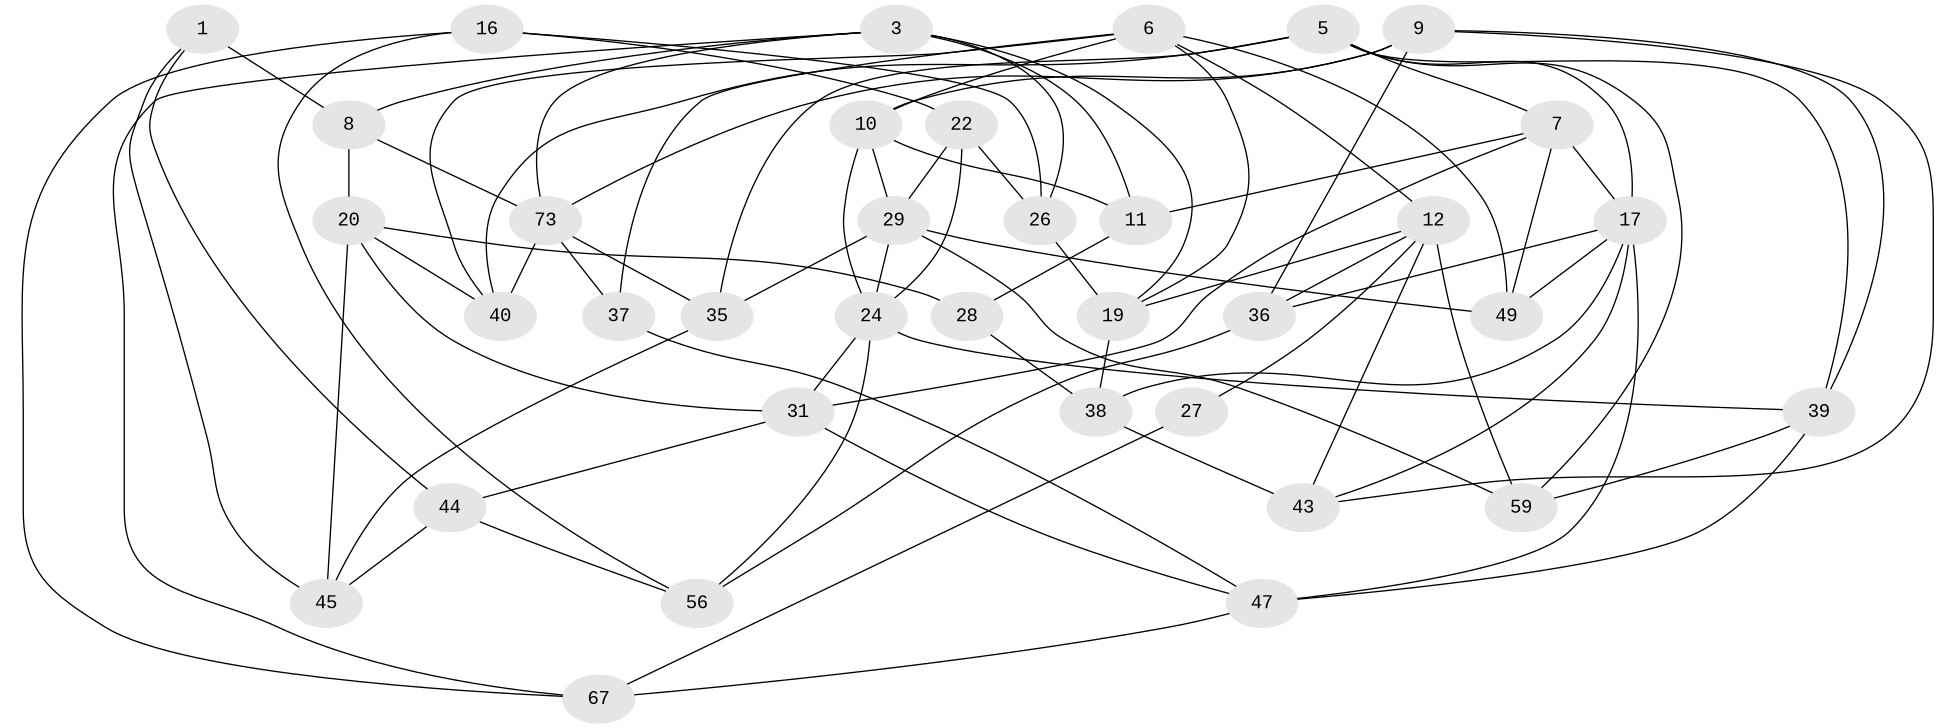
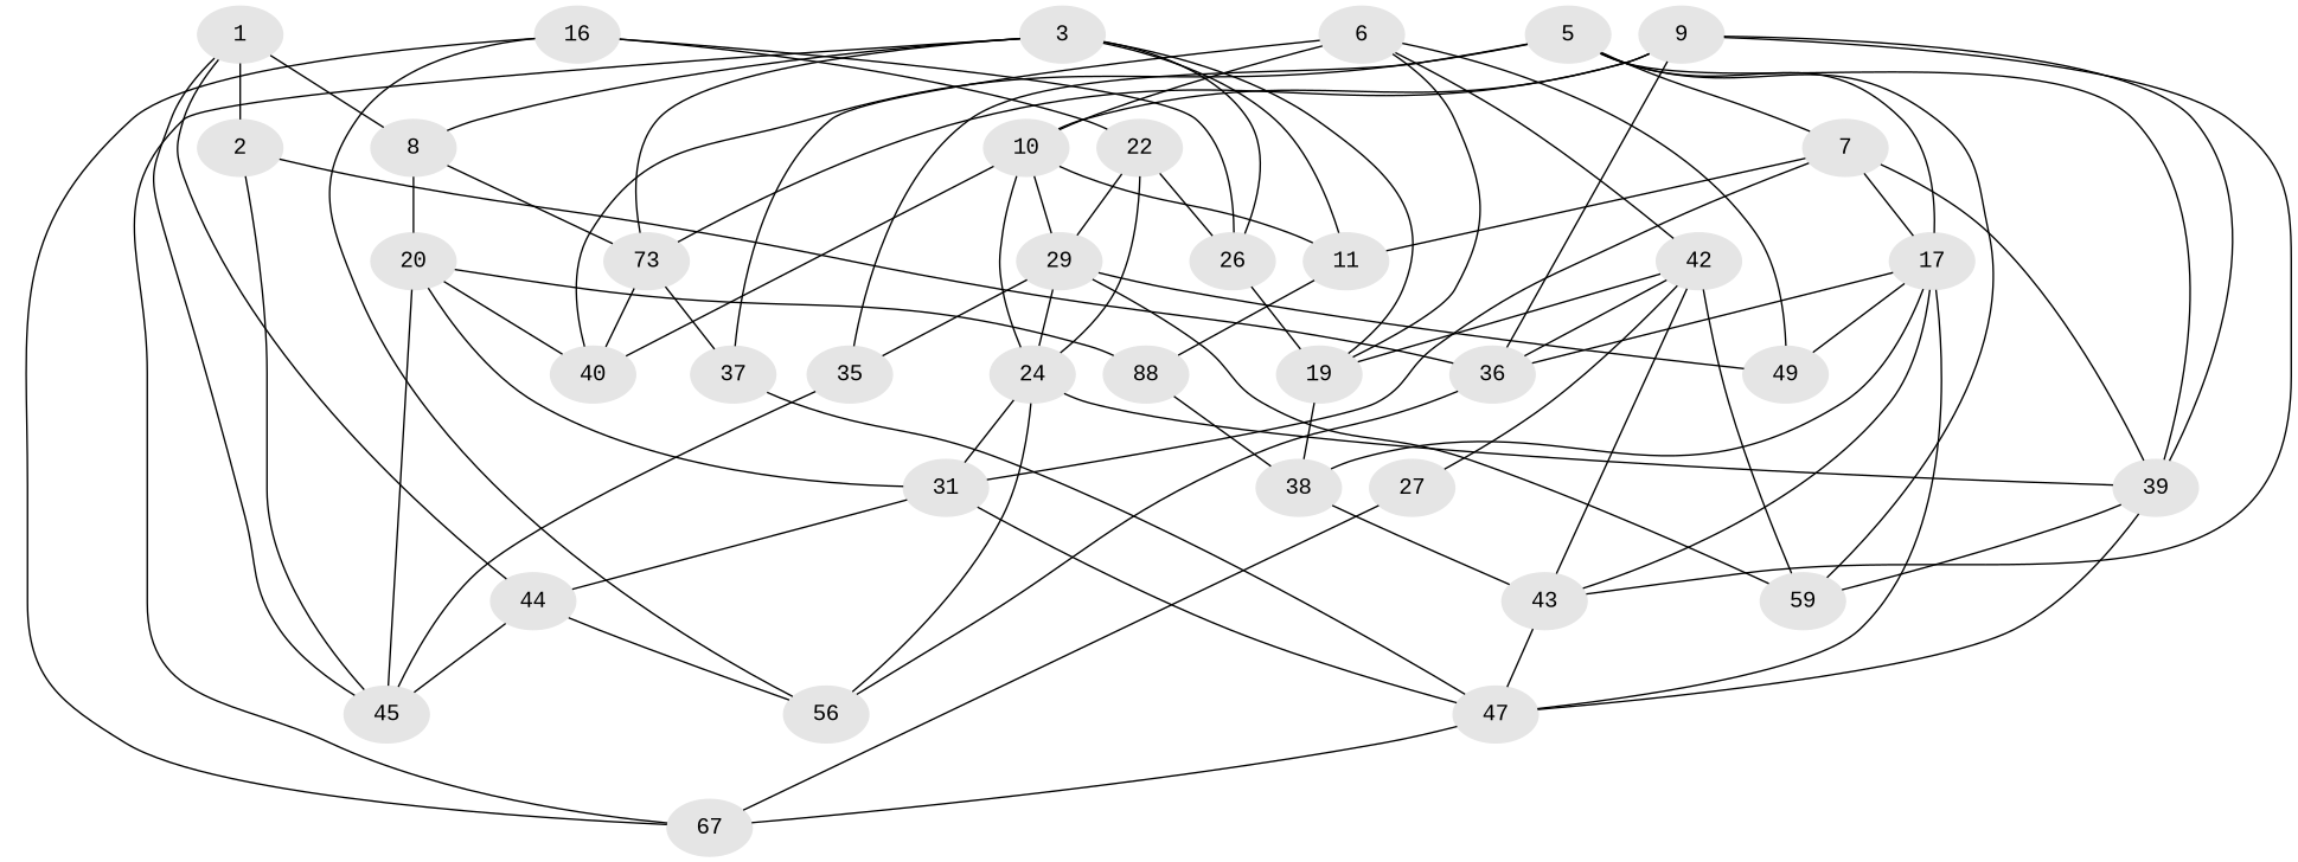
  graph {
    fontname="Liberation Mono"
    node [color=gray90 fontname="Liberation Mono" style=filled]
    edge [fontname="Liberation Mono"]
    1 [super="+4"]
+   2 [super="+50"]
    8
    n4 [label=44]
    45 [super="+54"]
    36 [super="+44"]
    n7 [label=73 super="+57"]
    20 [super="+22"]
    n9 [label=67]
    27
    56
    3 [super="+40"]
    11 [super="+14"]
    19
    26
-   28 [super="+51"]
+   28 [super="+51" label=88]
    38 [super="+46"]
    n18 [label=35]
    n19 [label=40]
    37
    5 [super="+62"]
    7 [super="+15"]
    17 [super="+33"]
    39 [super="+41"]
    59
    49
    31 [super="+32"]
    43 [super="+58"]
    47 [super="+55"]
    6 [super="+13"]
    10 [super="+52"]
-   12 [super="+60"]
+   12 [super="+60" label=42]
    24 [super="+35"]
    29 [super="+30"]
    16 [super="+18"]
    n36 [label=22]
    9 [super="+53"]
+   1 -- 2 [weight=2]
    1 -- 8
    1 -- n4
    1 -- 45
+   2 -- 45
+   2 -- 36
    8 -- n7
    8 -- 20
    n4 -- 45
    n4 -- 56
    36 -- 56
-   n7 -- n18
    n7 -- n19
    n7 -- 37
    20 -- 45 [weight=2]
    20 -- 28 [weight=2]
    20 -- n19
    20 -- 31
    27 -- n9
    3 -- 8
    3 -- n7
    3 -- n9
    3 -- 11
    3 -- 19
    3 -- 26
    11 -- 28 [weight=2]
    19 -- 38
    26 -- 19
    28 -- 38
    38 -- 43 [weight=2]
    n18 -- 45
    37 -- 47
    5 -- n18
    5 -- n19
    5 -- 7
    5 -- 17
    5 -- 39
    5 -- 59
    7 -- 11
    7 -- 17
-   7 -- 49
+   7 -- 39
    7 -- 31
    17 -- 36
    17 -- 38
    17 -- 49
    17 -- 43
    17 -- 47
    39 -- 59
    39 -- 47
    31 -- n4
    31 -- 47
+   43 -- 47
    47 -- n9
    6 -- 19
-   6 -- n19
+   10 -- n19
    6 -- 37
    6 -- 49
    6 -- 10
    6 -- 12
    10 -- 11
    10 -- 24
    10 -- 29
    12 -- 36
    12 -- 27
    12 -- 19
    12 -- 59
    12 -- 43
    24 -- 56
    24 -- 39 [weight=2]
    24 -- 31
    29 -- n18
    29 -- 59
    29 -- 49
    29 -- 24
    16 -- n9
    16 -- 56
    16 -- 26
    16 -- n36
    n36 -- 26
    n36 -- 24
    n36 -- 29
    9 -- 36
    9 -- n7
    9 -- 39
    9 -- 43
    9 -- 10 [weight=2]
  }
